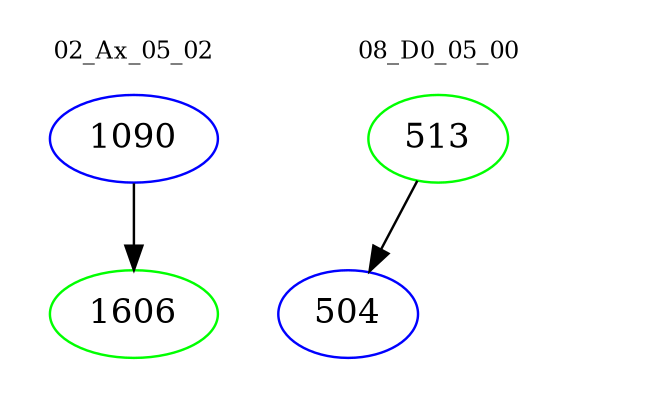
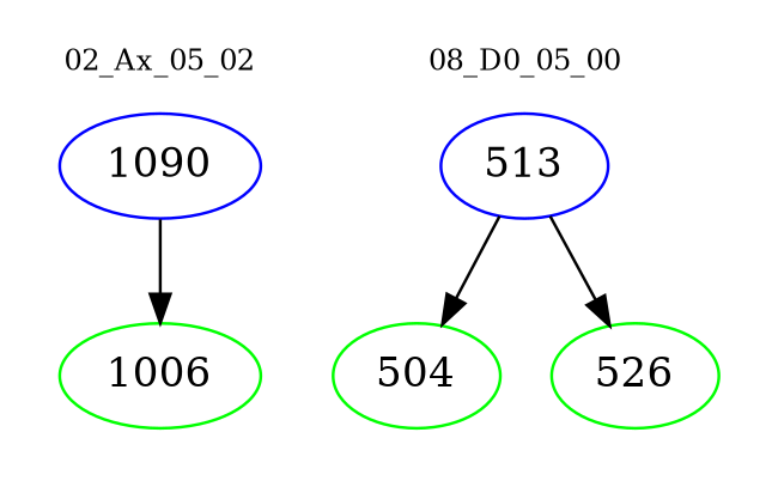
  digraph {
    node [color=blue]
    edge [color=black]
    n1 [label=1090]
-   n2 [color=green label=1606]
-   n3 [color=green label=513]
-   n4 [label=504]
+   n2 [color=green label=1006]
+   n3 [label=513]
+   n4 [color=green label=504]
+   n5 [color=green label=526]
    subgraph cluster_1 {
      color=white
      fontsize=10
      label="02_Ax_05_02"
      n1
      n2
    }
    subgraph cluster_2 {
      color=white
      fontsize=10
      label="08_D0_05_00"
      n3
      n4
+     n5
    }
    n1 -> n2
    n3 -> n4
+   n3 -> n5
  }
